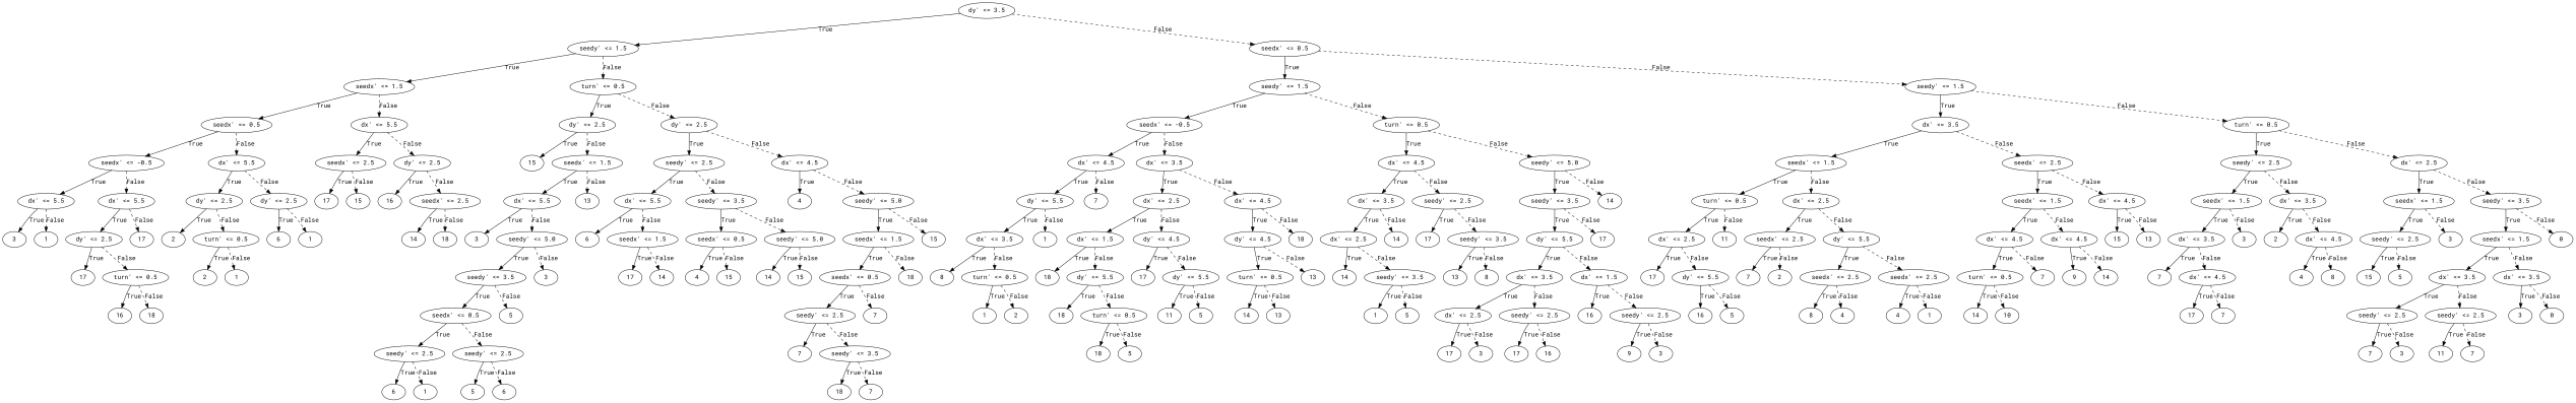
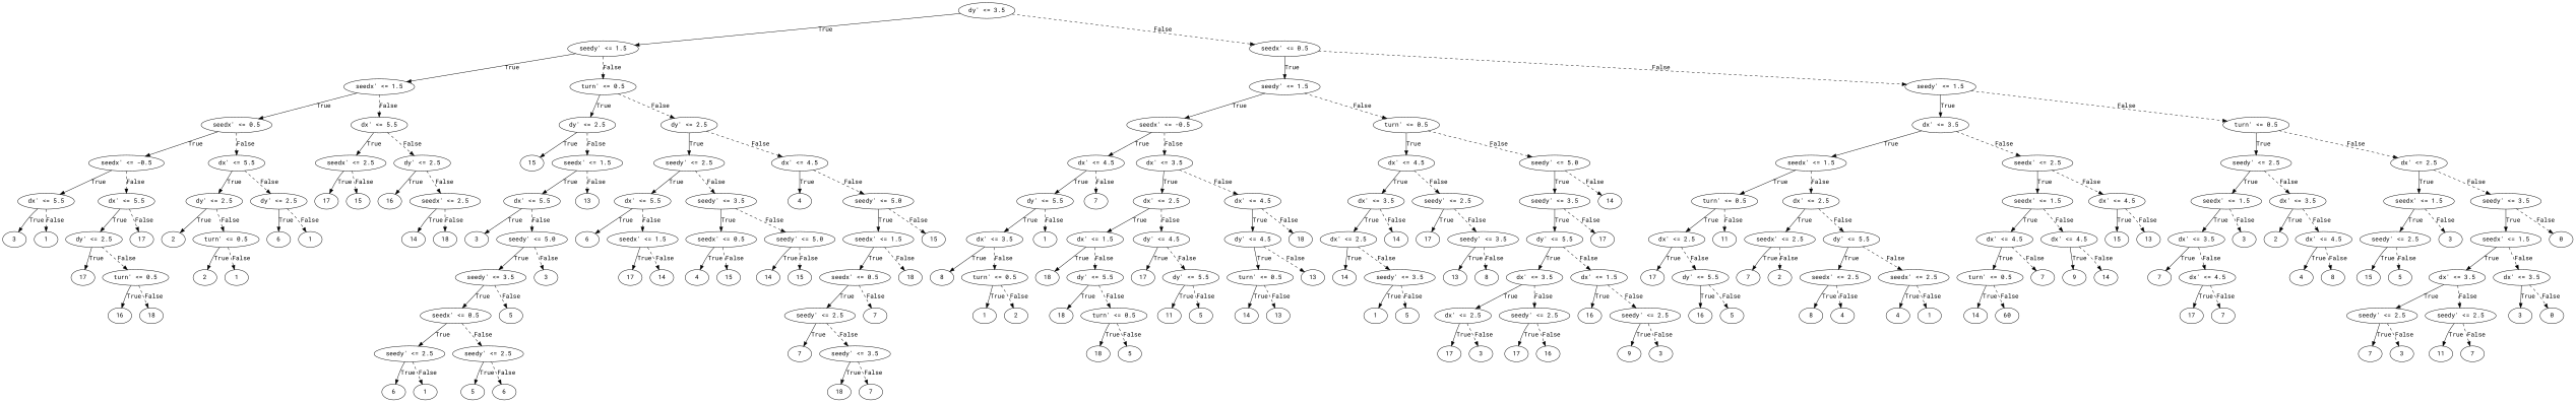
  digraph {
    fontname="Roboto Mono"
    node [fontname="Roboto Mono"]
    edge [fontname="Roboto Mono"]
    n1 [label="dy' <= 3.5"]
    n2 [label="seedy' <= 1.5"]
    n3 [label="seedx' <= 0.5"]
    n4 [label="seedx' <= 1.5"]
    n5 [label="turn' <= 0.5"]
    n6 [label="seedx' <= 0.5"]
    n7 [label="dx' <= 5.5"]
    n8 [label="seedx' <= -0.5"]
    n9 [label="dx' <= 5.5"]
    n10 [label="dx' <= 5.5"]
    n11 [label="dx' <= 5.5"]
    n12 [label=3]
    n13 [label=1]
    n14 [label="dy' <= 2.5"]
    n15 [label=17]
    n16 [label=17]
    n17 [label="turn' <= 0.5"]
    n18 [label=16]
    n19 [label=18]
    n20 [label="dy' <= 2.5"]
    n21 [label="dy' <= 2.5"]
    n22 [label=2]
    n23 [label="turn' <= 0.5"]
    n24 [label=2]
    n25 [label=1]
    n26 [label=6]
    n27 [label=1]
    n28 [label="seedx' <= 2.5"]
    n29 [label="dy' <= 2.5"]
    n30 [label=17]
    n31 [label=15]
    n32 [label=16]
    n33 [label="seedx' <= 2.5"]
    n34 [label=14]
    n35 [label=18]
    n36 [label="dy' <= 2.5"]
    n37 [label="dy' <= 2.5"]
    n38 [label=15]
    n39 [label="seedx' <= 1.5"]
    n40 [label="dx' <= 5.5"]
    n41 [label=13]
    n42 [label=3]
    n43 [label="seedy' <= 5.0"]
    n44 [label="seedy' <= 3.5"]
    n45 [label=3]
    n46 [label="seedx' <= 0.5"]
    n47 [label=5]
    n48 [label="seedy' <= 2.5"]
    n49 [label="seedy' <= 2.5"]
    n50 [label=6]
    n51 [label=1]
    n52 [label=5]
    n53 [label=6]
    n54 [label="seedy' <= 2.5"]
    n55 [label="dx' <= 4.5"]
    n56 [label="dx' <= 5.5"]
    n57 [label="seedy' <= 3.5"]
    n58 [label=6]
    n59 [label="seedx' <= 1.5"]
    n60 [label=17]
    n61 [label=14]
    n62 [label="seedx' <= 0.5"]
    n63 [label="seedy' <= 5.0"]
    n64 [label=4]
    n65 [label=15]
    n66 [label=14]
    n67 [label=15]
    n68 [label=4]
    n69 [label="seedy' <= 5.0"]
    n70 [label="seedx' <= 1.5"]
    n71 [label=15]
    n72 [label="seedx' <= 0.5"]
    n73 [label=18]
    n74 [label="seedy' <= 2.5"]
    n75 [label=7]
    n76 [label=7]
    n77 [label="seedy' <= 3.5"]
    n78 [label=18]
    n79 [label=7]
    n80 [label="seedy' <= 1.5"]
    n81 [label="seedy' <= 1.5"]
    n82 [label="seedx' <= -0.5"]
    n83 [label="turn' <= 0.5"]
    n84 [label="dx' <= 4.5"]
    n85 [label="dx' <= 3.5"]
    n86 [label="dy' <= 5.5"]
    n87 [label=7]
    n88 [label="dx' <= 3.5"]
    n89 [label=1]
    n90 [label=8]
    n91 [label="turn' <= 0.5"]
    n92 [label=1]
    n93 [label=2]
    n94 [label="dx' <= 2.5"]
    n95 [label="dx' <= 4.5"]
    n96 [label="dx' <= 1.5"]
    n97 [label="dy' <= 4.5"]
    n98 [label=18]
    n99 [label="dy' <= 5.5"]
    n100 [label=18]
    n101 [label="turn' <= 0.5"]
    n102 [label=18]
    n103 [label=5]
    n104 [label=17]
    n105 [label="dy' <= 5.5"]
    n106 [label=11]
    n107 [label=5]
    n108 [label="dy' <= 4.5"]
    n109 [label=18]
    n110 [label="turn' <= 0.5"]
    n111 [label=13]
    n112 [label=14]
    n113 [label=13]
    n114 [label="dx' <= 4.5"]
    n115 [label="seedy' <= 5.0"]
    n116 [label="dx' <= 3.5"]
    n117 [label="seedy' <= 2.5"]
    n118 [label="dx' <= 2.5"]
    n119 [label=14]
    n120 [label=14]
    n121 [label="seedy' <= 3.5"]
    n122 [label=1]
    n123 [label=5]
    n124 [label=17]
    n125 [label="seedy' <= 3.5"]
    n126 [label=13]
    n127 [label=8]
    n128 [label="seedy' <= 3.5"]
    n129 [label=14]
    n130 [label="dy' <= 5.5"]
    n131 [label=17]
    n132 [label="dx' <= 3.5"]
    n133 [label="dx' <= 1.5"]
    n134 [label="dx' <= 2.5"]
    n135 [label="seedy' <= 2.5"]
    n136 [label=17]
    n137 [label=3]
    n138 [label=17]
    n139 [label=16]
    n140 [label=16]
    n141 [label="seedy' <= 2.5"]
    n142 [label=9]
    n143 [label=3]
    n144 [label="dx' <= 3.5"]
    n145 [label="turn' <= 0.5"]
    n146 [label="seedx' <= 1.5"]
    n147 [label="seedx' <= 2.5"]
    n148 [label="turn' <= 0.5"]
    n149 [label="dx' <= 2.5"]
    n150 [label="dx' <= 2.5"]
    n151 [label=11]
    n152 [label=17]
    n153 [label="dy' <= 5.5"]
    n154 [label=16]
    n155 [label=5]
    n156 [label="seedx' <= 2.5"]
    n157 [label="dy' <= 5.5"]
    n158 [label=7]
    n159 [label=2]
    n160 [label="seedx' <= 2.5"]
    n161 [label="seedx' <= 2.5"]
    n162 [label=8]
    n163 [label=4]
    n164 [label=4]
    n165 [label=1]
    n166 [label="seedx' <= 1.5"]
    n167 [label="dx' <= 4.5"]
    n168 [label="dx' <= 4.5"]
    n169 [label="dx' <= 4.5"]
    n170 [label="turn' <= 0.5"]
    n171 [label=7]
    n172 [label=14]
-   n173 [label=10]
+   n173 [label=60]
    n174 [label=9]
    n175 [label=14]
    n176 [label=15]
    n177 [label=13]
    n178 [label="seedy' <= 2.5"]
    n179 [label="dx' <= 2.5"]
    n180 [label="seedx' <= 1.5"]
    n181 [label="dx' <= 3.5"]
    n182 [label="dx' <= 3.5"]
    n183 [label=3]
    n184 [label=7]
    n185 [label="dx' <= 4.5"]
    n186 [label=17]
    n187 [label=7]
    n188 [label=2]
    n189 [label="dx' <= 4.5"]
    n190 [label=4]
    n191 [label=8]
    n192 [label="seedx' <= 1.5"]
    n193 [label="seedy' <= 3.5"]
    n194 [label="seedy' <= 2.5"]
    n195 [label=3]
    n196 [label=15]
    n197 [label=5]
    n198 [label="seedx' <= 1.5"]
    n199 [label=0]
    n200 [label="dx' <= 3.5"]
    n201 [label="dx' <= 3.5"]
    n202 [label="seedy' <= 2.5"]
    n203 [label="seedy' <= 2.5"]
    n204 [label=7]
    n205 [label=3]
    n206 [label=11]
    n207 [label=7]
    n208 [label=3]
    n209 [label=0]
    n1 -> n2 [label=True]
    n1 -> n3 [label=False style=dashed]
    n2 -> n4 [label=True]
    n2 -> n5 [label=False style=dashed]
    n3 -> n80 [label=True]
    n3 -> n81 [label=False style=dashed]
    n4 -> n6 [label=True]
    n4 -> n7 [label=False style=dashed]
    n5 -> n36 [label=True]
    n5 -> n37 [label=False style=dashed]
    n6 -> n8 [label=True]
    n6 -> n9 [label=False style=dashed]
    n7 -> n28 [label=True]
    n7 -> n29 [label=False style=dashed]
    n8 -> n10 [label=True]
    n8 -> n11 [label=False style=dashed]
    n9 -> n20 [label=True]
    n9 -> n21 [label=False style=dashed]
    n10 -> n12 [label=True]
    n10 -> n13 [label=False style=dashed]
    n11 -> n14 [label=True]
    n11 -> n15 [label=False style=dashed]
    n14 -> n16 [label=True]
    n14 -> n17 [label=False style=dashed]
    n17 -> n18 [label=True]
    n17 -> n19 [label=False style=dashed]
    n20 -> n22 [label=True]
    n20 -> n23 [label=False style=dashed]
    n21 -> n26 [label=True]
    n21 -> n27 [label=False style=dashed]
    n23 -> n24 [label=True]
    n23 -> n25 [label=False style=dashed]
    n28 -> n30 [label=True]
    n28 -> n31 [label=False style=dashed]
    n29 -> n32 [label=True]
    n29 -> n33 [label=False style=dashed]
    n33 -> n34 [label=True]
    n33 -> n35 [label=False style=dashed]
    n36 -> n38 [label=True]
    n36 -> n39 [label=False style=dashed]
    n37 -> n54 [label=True]
    n37 -> n55 [label=False style=dashed]
    n39 -> n40 [label=True]
    n39 -> n41 [label=False style=dashed]
    n40 -> n42 [label=True]
    n40 -> n43 [label=False style=dashed]
    n43 -> n44 [label=True]
    n43 -> n45 [label=False style=dashed]
    n44 -> n46 [label=True]
    n44 -> n47 [label=False style=dashed]
    n46 -> n48 [label=True]
    n46 -> n49 [label=False style=dashed]
    n48 -> n50 [label=True]
    n48 -> n51 [label=False style=dashed]
    n49 -> n52 [label=True]
    n49 -> n53 [label=False style=dashed]
    n54 -> n56 [label=True]
    n54 -> n57 [label=False style=dashed]
    n55 -> n68 [label=True]
    n55 -> n69 [label=False style=dashed]
    n56 -> n58 [label=True]
    n56 -> n59 [label=False style=dashed]
    n57 -> n62 [label=True]
    n57 -> n63 [label=False style=dashed]
    n59 -> n60 [label=True]
    n59 -> n61 [label=False style=dashed]
    n62 -> n64 [label=True]
    n62 -> n65 [label=False style=dashed]
    n63 -> n66 [label=True]
    n63 -> n67 [label=False style=dashed]
    n69 -> n70 [label=True]
    n69 -> n71 [label=False style=dashed]
    n70 -> n72 [label=True]
    n70 -> n73 [label=False style=dashed]
    n72 -> n74 [label=True]
    n72 -> n75 [label=False style=dashed]
    n74 -> n76 [label=True]
    n74 -> n77 [label=False style=dashed]
    n77 -> n78 [label=True]
    n77 -> n79 [label=False style=dashed]
    n80 -> n82 [label=True]
    n80 -> n83 [label=False style=dashed]
    n81 -> n144 [label=True]
    n81 -> n145 [label=False style=dashed]
    n82 -> n84 [label=True]
    n82 -> n85 [label=False style=dashed]
    n83 -> n114 [label=True]
    n83 -> n115 [label=False style=dashed]
    n84 -> n86 [label=True]
    n84 -> n87 [label=False style=dashed]
    n85 -> n94 [label=True]
    n85 -> n95 [label=False style=dashed]
    n86 -> n88 [label=True]
    n86 -> n89 [label=False style=dashed]
    n88 -> n90 [label=True]
    n88 -> n91 [label=False style=dashed]
    n91 -> n92 [label=True]
    n91 -> n93 [label=False style=dashed]
    n94 -> n96 [label=True]
    n94 -> n97 [label=False style=dashed]
    n95 -> n108 [label=True]
    n95 -> n109 [label=False style=dashed]
    n96 -> n98 [label=True]
    n96 -> n99 [label=False style=dashed]
    n97 -> n104 [label=True]
    n97 -> n105 [label=False style=dashed]
    n99 -> n100 [label=True]
    n99 -> n101 [label=False style=dashed]
    n101 -> n102 [label=True]
    n101 -> n103 [label=False style=dashed]
    n105 -> n106 [label=True]
    n105 -> n107 [label=False style=dashed]
    n108 -> n110 [label=True]
    n108 -> n111 [label=False style=dashed]
    n110 -> n112 [label=True]
    n110 -> n113 [label=False style=dashed]
    n114 -> n116 [label=True]
    n114 -> n117 [label=False style=dashed]
    n115 -> n128 [label=True]
    n115 -> n129 [label=False style=dashed]
    n116 -> n118 [label=True]
    n116 -> n119 [label=False style=dashed]
    n117 -> n124 [label=True]
    n117 -> n125 [label=False style=dashed]
    n118 -> n120 [label=True]
    n118 -> n121 [label=False style=dashed]
    n121 -> n122 [label=True]
    n121 -> n123 [label=False style=dashed]
    n125 -> n126 [label=True]
    n125 -> n127 [label=False style=dashed]
    n128 -> n130 [label=True]
    n128 -> n131 [label=False style=dashed]
    n130 -> n132 [label=True]
    n130 -> n133 [label=False style=dashed]
    n132 -> n134 [label=True]
    n132 -> n135 [label=False style=dashed]
    n133 -> n140 [label=True]
    n133 -> n141 [label=False style=dashed]
    n134 -> n136 [label=True]
    n134 -> n137 [label=False style=dashed]
    n135 -> n138 [label=True]
    n135 -> n139 [label=False style=dashed]
    n141 -> n142 [label=True]
    n141 -> n143 [label=False style=dashed]
    n144 -> n146 [label=True]
    n144 -> n147 [label=False style=dashed]
    n145 -> n178 [label=True]
    n145 -> n179 [label=False style=dashed]
    n146 -> n148 [label=True]
    n146 -> n149 [label=False style=dashed]
    n147 -> n166 [label=True]
    n147 -> n167 [label=False style=dashed]
    n148 -> n150 [label=True]
    n148 -> n151 [label=False style=dashed]
    n149 -> n156 [label=True]
    n149 -> n157 [label=False style=dashed]
    n150 -> n152 [label=True]
    n150 -> n153 [label=False style=dashed]
    n153 -> n154 [label=True]
    n153 -> n155 [label=False style=dashed]
    n156 -> n158 [label=True]
    n156 -> n159 [label=False style=dashed]
    n157 -> n160 [label=True]
    n157 -> n161 [label=False style=dashed]
    n160 -> n162 [label=True]
    n160 -> n163 [label=False style=dashed]
    n161 -> n164 [label=True]
    n161 -> n165 [label=False style=dashed]
    n166 -> n168 [label=True]
    n166 -> n169 [label=False style=dashed]
    n167 -> n176 [label=True]
    n167 -> n177 [label=False style=dashed]
    n168 -> n170 [label=True]
    n168 -> n171 [label=False style=dashed]
    n169 -> n174 [label=True]
    n169 -> n175 [label=False style=dashed]
    n170 -> n172 [label=True]
    n170 -> n173 [label=False style=dashed]
    n178 -> n180 [label=True]
    n178 -> n181 [label=False style=dashed]
    n179 -> n192 [label=True]
    n179 -> n193 [label=False style=dashed]
    n180 -> n182 [label=True]
    n180 -> n183 [label=False style=dashed]
    n181 -> n188 [label=True]
    n181 -> n189 [label=False style=dashed]
    n182 -> n184 [label=True]
    n182 -> n185 [label=False style=dashed]
    n185 -> n186 [label=True]
    n185 -> n187 [label=False style=dashed]
    n189 -> n190 [label=True]
    n189 -> n191 [label=False style=dashed]
    n192 -> n194 [label=True]
    n192 -> n195 [label=False style=dashed]
    n193 -> n198 [label=True]
    n193 -> n199 [label=False style=dashed]
    n194 -> n196 [label=True]
    n194 -> n197 [label=False style=dashed]
    n198 -> n200 [label=True]
    n198 -> n201 [label=False style=dashed]
    n200 -> n202 [label=True]
    n200 -> n203 [label=False style=dashed]
    n201 -> n208 [label=True]
    n201 -> n209 [label=False style=dashed]
    n202 -> n204 [label=True]
    n202 -> n205 [label=False style=dashed]
    n203 -> n206 [label=True]
    n203 -> n207 [label=False style=dashed]
  }
